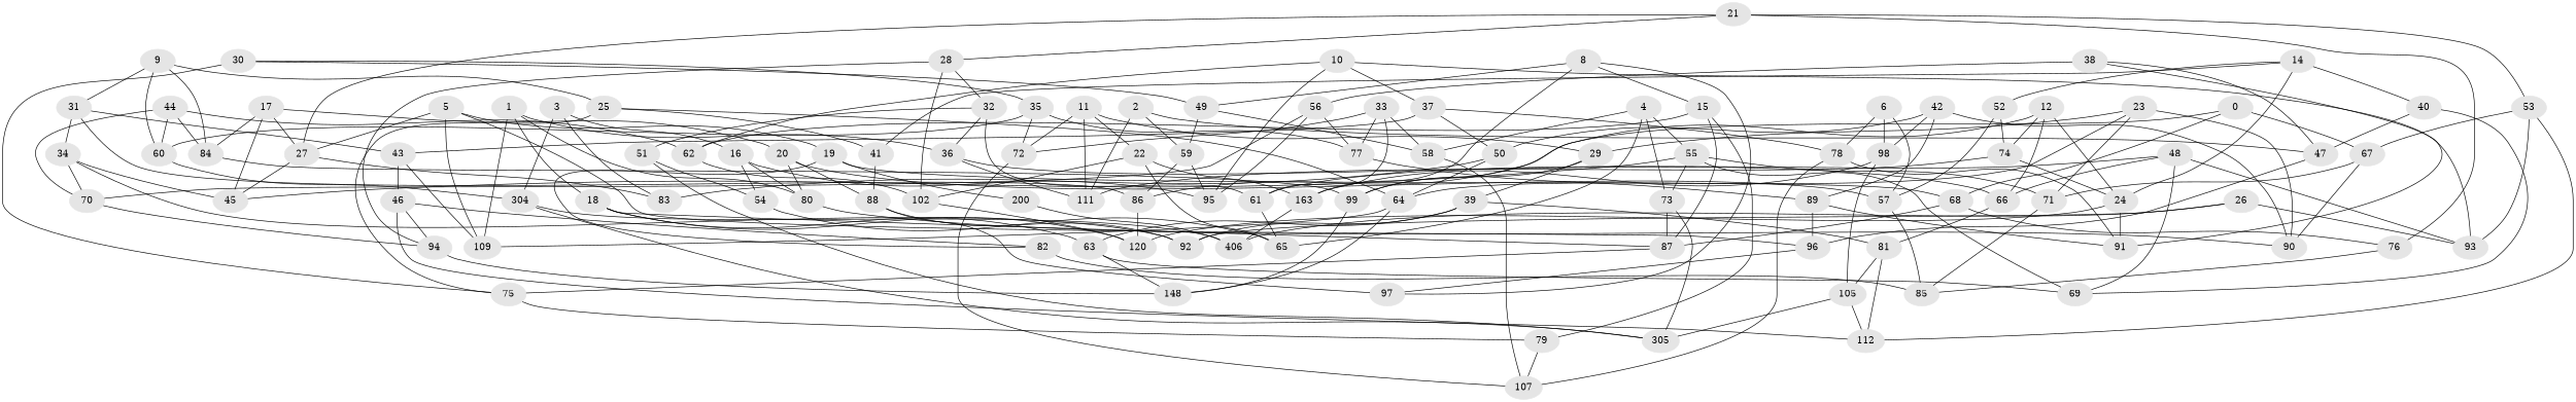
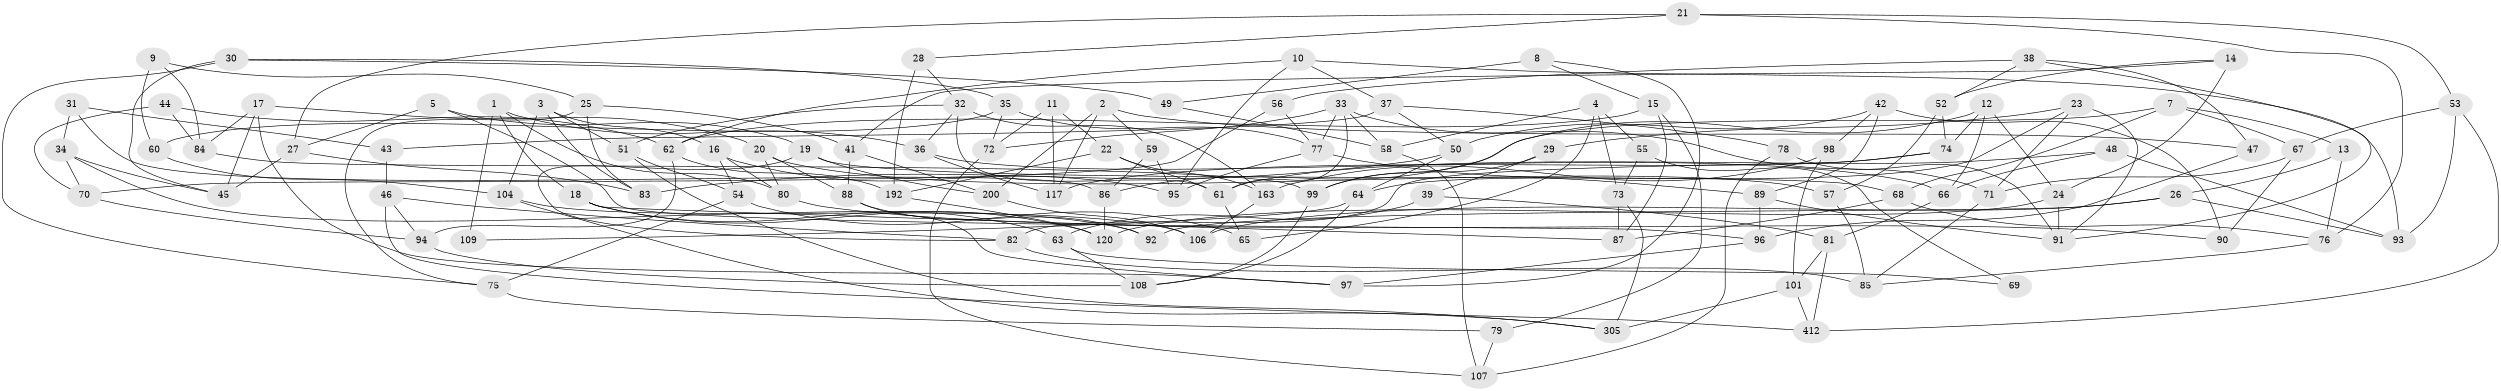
  graph {
    node [color=gray90 style=filled]
    1
    18
    36
    80
    109
    87
    63
    n8 [label=120]
-   111
+   111 [label=117]
    66
    90
    2
    47
    59
    n15 [label=200]
    96
    86
    95
-   106 [label=406]
+   106
    3
    16
    51
    83
-   104 [label=304]
+   104
    54
    n26 [label=305]
    4
    55
    58
    65
    73
    71
    69
    107
    5
    19
    27
    68
    82
    45
    97
-   6
    57
    78
    98
-   40
    85
    91
    n49 [label=163]
-   101 [label=105]
-   7 [label=0]
+   101
+   7
+   13
    67
    26
    76
    8
    15
    49
    62
    79
    9
    25
    31
    60
    84
    41
    75
    34
    43
    99
    10
    37
    93
    50
-   102
+   102 [label=192]
    11
    22
    29
    72
    39
    12
    24
    74
    81
-   108 [label=148]
+   108
    92
    14
    52
    88
    17
    20
    21
    28
    53
    32
    94
-   112
+   112 [label=412]
    23
    64
    61
    30
    35
    77
    70
    46
    33
    89
    38
    56
    42
    44
    48
    1 -- 18
    1 -- 36
    1 -- 80
    1 -- 109
    18 -- 87
    18 -- 63
    18 -- n8
    36 -- 111
    36 -- 66
    80 -- 90
    63 -- 69
    63 -- 108
    66 -- 81
    2 -- 111
    2 -- 47
    2 -- 59
+   2 -- n15
    47 -- 96
    59 -- 86
    59 -- 95
    n15 -- 106
    96 -- 97
    86 -- n8
    3 -- 16
+   3 -- 51
    3 -- 83
    3 -- 104
    16 -- 80
    16 -- 95
    16 -- 54
    51 -- 54
    51 -- n26
    104 -- 106
    104 -- n26
    54 -- 65
-   87 -- 75
+   54 -- 75
    4 -- 55
    4 -- 58
    4 -- 65
    4 -- 73
    55 -- 73
-   55 -- 71
+   33 -- 71
    55 -- 69
    58 -- 107
    73 -- 87
    73 -- n26
    71 -- 85
-   5 -- 109
    5 -- 96
    5 -- 19
    5 -- 27
    19 -- n15
    19 -- 68
    19 -- 82
    27 -- 83
    27 -- 45
    68 -- 87
    68 -- 76
    82 -- 85
-   6 -- 57
-   6 -- 78
-   6 -- 98
    57 -- 85
    78 -- 107
    78 -- 91
    98 -- n49
    98 -- 101
-   40 -- 47
-   40 -- 69
    n49 -- 106
    101 -- n26
    101 -- 112
    7 -- 86
    7 -- 68
+   7 -- 13
    7 -- 67
+   13 -- 26
+   13 -- 76
    67 -- 90
    67 -- 71
    26 -- 106
    26 -- 93
    26 -- 92
    76 -- 85
    8 -- 97
-   8 -- n49
+   32 -- n49
    8 -- 15
    8 -- 49
    15 -- 87
    15 -- 62
    15 -- 79
-   49 -- 59
    49 -- 58
    62 -- 102
    79 -- 107
    9 -- 25
-   9 -- 31
    9 -- 60
    9 -- 84
-   25 -- 64
+   25 -- 83
    25 -- 41
    25 -- 75
    31 -- 86
    31 -- 34
    31 -- 43
    60 -- 104
    84 -- 99
+   41 -- n15
    41 -- 88
    75 -- 79
    34 -- 45
    34 -- 92
    34 -- 70
-   43 -- 109
    43 -- 46
    99 -- 108
    10 -- 95
    10 -- 62
    10 -- 37
    10 -- 93
    37 -- 78
    37 -- 43
    37 -- 50
    50 -- 83
    50 -- 64
    102 -- n8
    11 -- 111
    11 -- 22
-   11 -- 29
    11 -- 72
-   22 -- 65
+   22 -- 61
    22 -- n49
    22 -- 102
    29 -- 99
    29 -- 39
    72 -- 107
    39 -- 63
    39 -- 81
-   39 -- 92
    12 -- 66
    12 -- 99
    12 -- 24
    12 -- 74
    24 -- n8
    24 -- 91
    74 -- 111
-   74 -- 24
+   74 -- 82
    81 -- 101
    81 -- 112
-   14 -- 40
    14 -- 41
    14 -- 24
    14 -- 52
    52 -- 57
    52 -- 74
    88 -- 97
    88 -- 92
    17 -- 45
-   17 -- 27
+   17 -- 97
    17 -- 84
    17 -- 20
    20 -- 80
    20 -- 57
    20 -- 88
    21 -- 27
    21 -- 76
    21 -- 28
    21 -- 53
    28 -- 102
    28 -- 32
-   28 -- 94
+   62 -- 94
    53 -- 67
    53 -- 93
    53 -- 112
    32 -- 36
    32 -- 51
    32 -- 61
    94 -- 108
-   23 -- 90
+   23 -- 91
    23 -- 71
    23 -- 29
    23 -- 64
    64 -- 109
    64 -- 108
    61 -- 65
-   55 -- 45
+   30 -- 45
    30 -- 49
    30 -- 75
    30 -- 35
    35 -- 60
    35 -- 72
    35 -- 77
    77 -- 89
    70 -- 94
    46 -- 82
    46 -- 94
    46 -- 112
    33 -- 58
    33 -- 72
    33 -- 61
    33 -- 77
    89 -- 96
    89 -- 91
    38 -- 47
    38 -- 91
+   38 -- 52
    38 -- 56
-   56 -- 95
+   77 -- 95
    56 -- 77
    56 -- 70
    42 -- 90
    42 -- 98
    42 -- 50
    42 -- 89
    44 -- 62
-   44 -- 60
    44 -- 84
    44 -- 70
    48 -- 66
-   48 -- 69
    48 -- 93
    48 -- 61
  }
